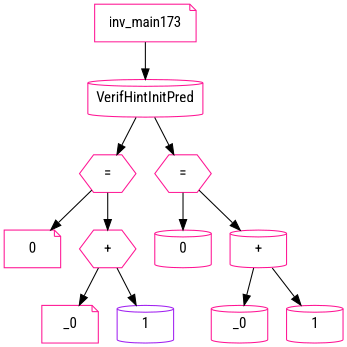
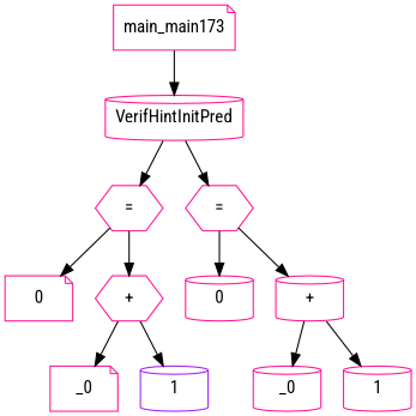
  digraph {
    fontname="Roboto Condensed"
    node [color=deeppink shape=cylinder fontname="Roboto Condensed"]
    edge [fontname="Roboto Condensed"]
-   n1 [label=inv_main173 shape=note]
+   n1 [label=main_main173 shape=note]
    n2 [label=VerifHintInitPred]
    n3 [label="=" shape=hexagon]
    n4 [label="=" shape=hexagon]
    n5 [label=0 shape=note]
    n6 [label="+" shape=hexagon]
    n7 [label=_0 shape=note]
    n8 [label=1 color=purple]
    n9 [label=0]
    n10 [label="+"]
    n11 [label=_0]
    n12 [label=1]
    n1 -> n2
    n2 -> n3
    n2 -> n4
    n3 -> n5
    n3 -> n6
    n4 -> n9
    n4 -> n10
    n6 -> n7
    n6 -> n8
    n10 -> n11
    n10 -> n12
  }
